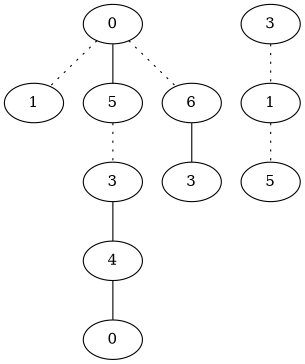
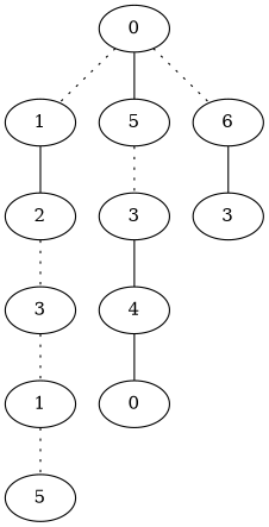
  graph {
    edge [style=dotted]
    n1 [label=0]
    n2 [label=1]
    n3 [label=5]
    n4 [label=6]
+   n5 [label=2]
    n6 [label=3]
    n7 [label=1]
    n8 [label=5]
    n9 [label=3]
    n10 [label=4]
    n11 [label=0]
    n12 [label=3]
    n1 -- n2
    n1 -- n3 [style=""]
    n1 -- n4
+   n2 -- n5 [style=""]
    n3 -- n9
    n4 -- n12 [style=""]
+   n5 -- n6
    n6 -- n7
    n7 -- n8
    n9 -- n10 [style=""]
    n10 -- n11 [style=""]
  }
